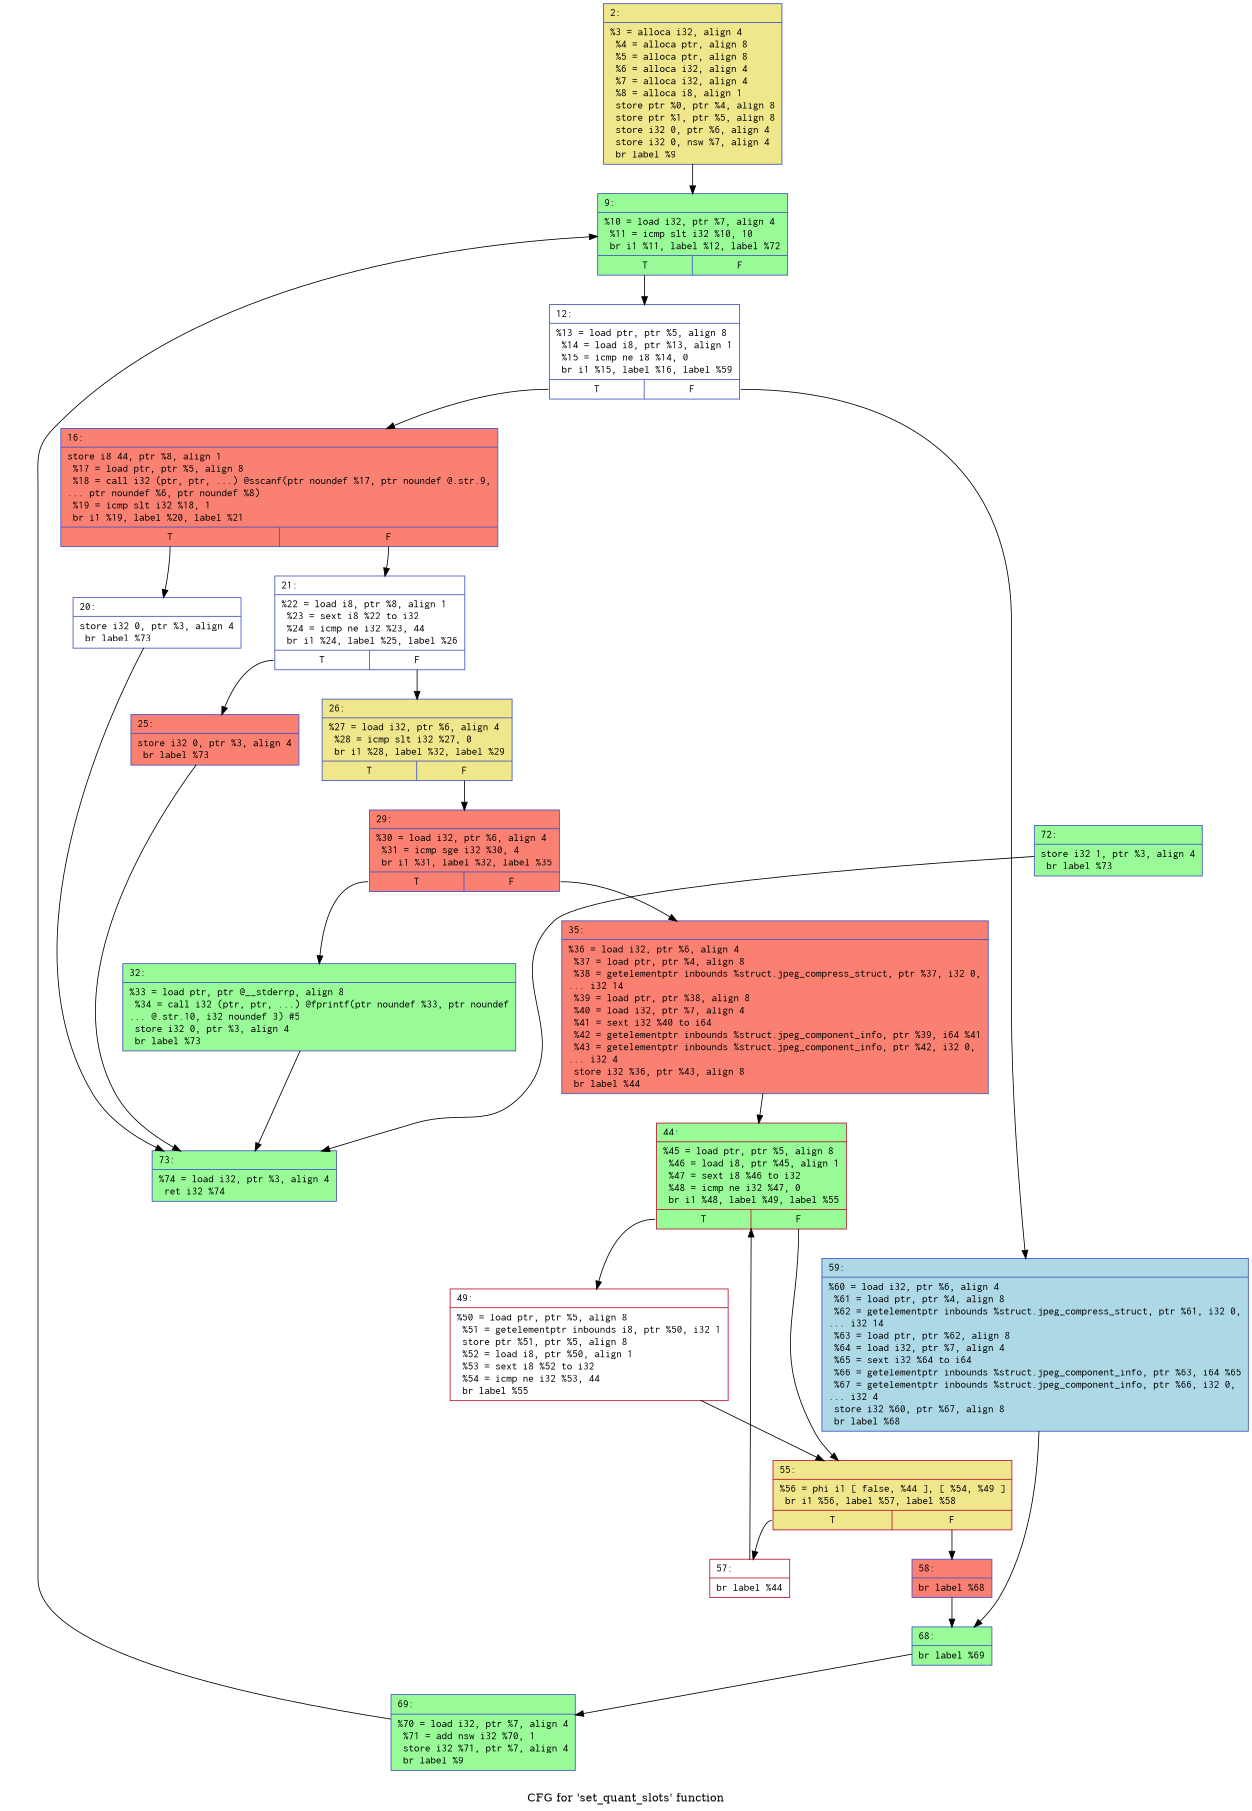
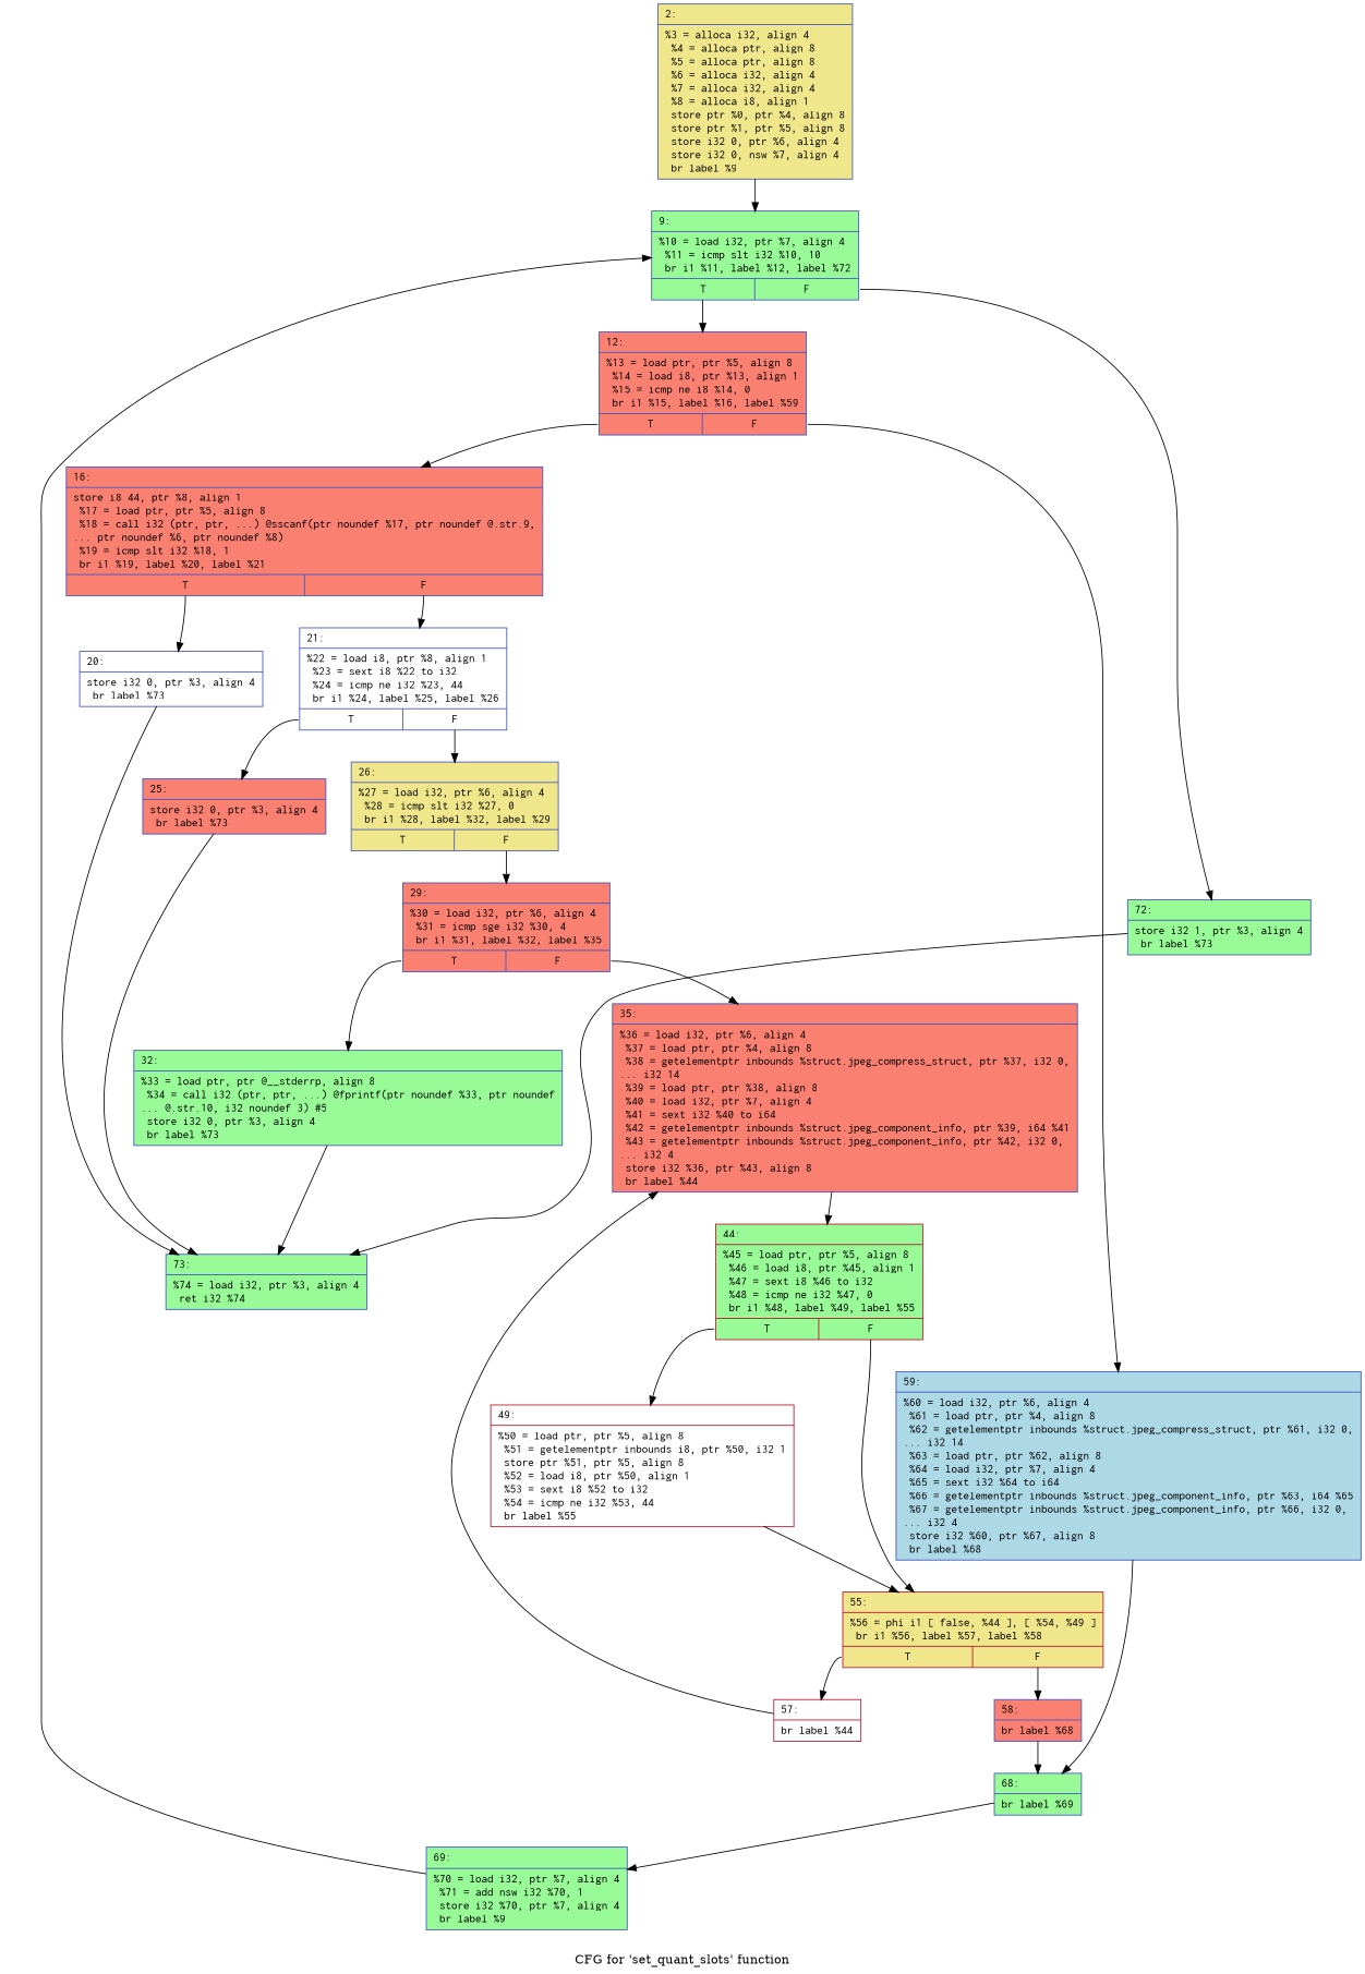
  digraph {
    label="CFG for 'set_quant_slots' function"
    node [color="#3d50c3ff" fillcolor=palegreen fontname=Courier shape=record style=filled]
    n1 [fillcolor=khaki label="{2:\l|  %3 = alloca i32, align 4\l  %4 = alloca ptr, align 8\l  %5 = alloca ptr, align 8\l  %6 = alloca i32, align 4\l  %7 = alloca i32, align 4\l  %8 = alloca i8, align 1\l  store ptr %0, ptr %4, align 8\l  store ptr %1, ptr %5, align 8\l  store i32 0, ptr %6, align 4\l  store i32 0, nsw %7, align 4\l  br label %9\l}"]
    n2 [label="{9:\l|  %10 = load i32, ptr %7, align 4\l  %11 = icmp slt i32 %10, 10\l  br i1 %11, label %12, label %72\l|{<s0>T|<s1>F}}"]
-   n3 [fillcolor=white label="{12:\l|  %13 = load ptr, ptr %5, align 8\l  %14 = load i8, ptr %13, align 1\l  %15 = icmp ne i8 %14, 0\l  br i1 %15, label %16, label %59\l|{<s0>T|<s1>F}}"]
+   n3 [fillcolor=salmon label="{12:\l|  %13 = load ptr, ptr %5, align 8\l  %14 = load i8, ptr %13, align 1\l  %15 = icmp ne i8 %14, 0\l  br i1 %15, label %16, label %59\l|{<s0>T|<s1>F}}"]
    n4 [label="{72:\l|  store i32 1, ptr %3, align 4\l  br label %73\l}"]
    n5 [fillcolor=salmon label="{16:\l|  store i8 44, ptr %8, align 1\l  %17 = load ptr, ptr %5, align 8\l  %18 = call i32 (ptr, ptr, ...) @sscanf(ptr noundef %17, ptr noundef @.str.9,\l... ptr noundef %6, ptr noundef %8)\l  %19 = icmp slt i32 %18, 1\l  br i1 %19, label %20, label %21\l|{<s0>T|<s1>F}}"]
    n6 [fillcolor=lightblue label="{59:\l|  %60 = load i32, ptr %6, align 4\l  %61 = load ptr, ptr %4, align 8\l  %62 = getelementptr inbounds %struct.jpeg_compress_struct, ptr %61, i32 0,\l... i32 14\l  %63 = load ptr, ptr %62, align 8\l  %64 = load i32, ptr %7, align 4\l  %65 = sext i32 %64 to i64\l  %66 = getelementptr inbounds %struct.jpeg_component_info, ptr %63, i64 %65\l  %67 = getelementptr inbounds %struct.jpeg_component_info, ptr %66, i32 0,\l... i32 4\l  store i32 %60, ptr %67, align 8\l  br label %68\l}"]
    n7 [label="{73:\l|  %74 = load i32, ptr %3, align 4\l  ret i32 %74\l}"]
    n8 [fillcolor=white label="{20:\l|  store i32 0, ptr %3, align 4\l  br label %73\l}"]
    n9 [fillcolor=white label="{21:\l|  %22 = load i8, ptr %8, align 1\l  %23 = sext i8 %22 to i32\l  %24 = icmp ne i32 %23, 44\l  br i1 %24, label %25, label %26\l|{<s0>T|<s1>F}}"]
    n10 [label="{68:\l|  br label %69\l}"]
    n11 [fillcolor=salmon label="{25:\l|  store i32 0, ptr %3, align 4\l  br label %73\l}"]
    n12 [fillcolor=khaki label="{26:\l|  %27 = load i32, ptr %6, align 4\l  %28 = icmp slt i32 %27, 0\l  br i1 %28, label %32, label %29\l|{<s0>T|<s1>F}}"]
-   n13 [label="{69:\l|  %70 = load i32, ptr %7, align 4\l  %71 = add nsw i32 %70, 1\l  store i32 %71, ptr %7, align 4\l  br label %9\l}"]
+   n13 [label="{69:\l|  %70 = load i32, ptr %7, align 4\l  %71 = add nsw i32 %70, 1\l  store i32 %70, ptr %7, align 4\l  br label %9\l}"]
    n14 [fillcolor=salmon label="{29:\l|  %30 = load i32, ptr %6, align 4\l  %31 = icmp sge i32 %30, 4\l  br i1 %31, label %32, label %35\l|{<s0>T|<s1>F}}"]
    n15 [label="{32:\l|  %33 = load ptr, ptr @__stderrp, align 8\l  %34 = call i32 (ptr, ptr, ...) @fprintf(ptr noundef %33, ptr noundef\l... @.str.10, i32 noundef 3) #5\l  store i32 0, ptr %3, align 4\l  br label %73\l}"]
    n16 [fillcolor=salmon label="{35:\l|  %36 = load i32, ptr %6, align 4\l  %37 = load ptr, ptr %4, align 8\l  %38 = getelementptr inbounds %struct.jpeg_compress_struct, ptr %37, i32 0,\l... i32 14\l  %39 = load ptr, ptr %38, align 8\l  %40 = load i32, ptr %7, align 4\l  %41 = sext i32 %40 to i64\l  %42 = getelementptr inbounds %struct.jpeg_component_info, ptr %39, i64 %41\l  %43 = getelementptr inbounds %struct.jpeg_component_info, ptr %42, i32 0,\l... i32 4\l  store i32 %36, ptr %43, align 8\l  br label %44\l}"]
    n17 [color="#b70d28ff" label="{44:\l|  %45 = load ptr, ptr %5, align 8\l  %46 = load i8, ptr %45, align 1\l  %47 = sext i8 %46 to i32\l  %48 = icmp ne i32 %47, 0\l  br i1 %48, label %49, label %55\l|{<s0>T|<s1>F}}"]
    n18 [color="#b70d28ff" fillcolor=white label="{49:\l|  %50 = load ptr, ptr %5, align 8\l  %51 = getelementptr inbounds i8, ptr %50, i32 1\l  store ptr %51, ptr %5, align 8\l  %52 = load i8, ptr %50, align 1\l  %53 = sext i8 %52 to i32\l  %54 = icmp ne i32 %53, 44\l  br label %55\l}"]
    n19 [color="#b70d28ff" fillcolor=khaki label="{55:\l|  %56 = phi i1 [ false, %44 ], [ %54, %49 ]\l  br i1 %56, label %57, label %58\l|{<s0>T|<s1>F}}"]
    n20 [color="#b70d28ff" fillcolor=white label="{57:\l|  br label %44\l}"]
    n21 [fillcolor=salmon label="{58:\l|  br label %68\l}"]
    n1 -> n2
    n2 -> n3 [tailport=s0]
+   n2 -> n4 [tailport=s1]
    n3 -> n5 [tailport=s0]
    n3 -> n6 [tailport=s1]
    n4 -> n7
    n5 -> n8 [tailport=s0]
    n5 -> n9 [tailport=s1]
    n6 -> n10
    n8 -> n7
    n9 -> n11 [tailport=s0]
    n9 -> n12 [tailport=s1]
    n10 -> n13
    n11 -> n7
    n12 -> n14 [tailport=s1]
    n13 -> n2
    n14 -> n15 [tailport=s0]
    n14 -> n16 [tailport=s1]
    n15 -> n7
    n16 -> n17
    n17 -> n18 [tailport=s0]
    n17 -> n19 [tailport=s1]
    n18 -> n19
    n19 -> n20 [tailport=s0]
    n19 -> n21 [tailport=s1]
-   n20 -> n17
+   n20 -> n16
    n21 -> n10
  }
